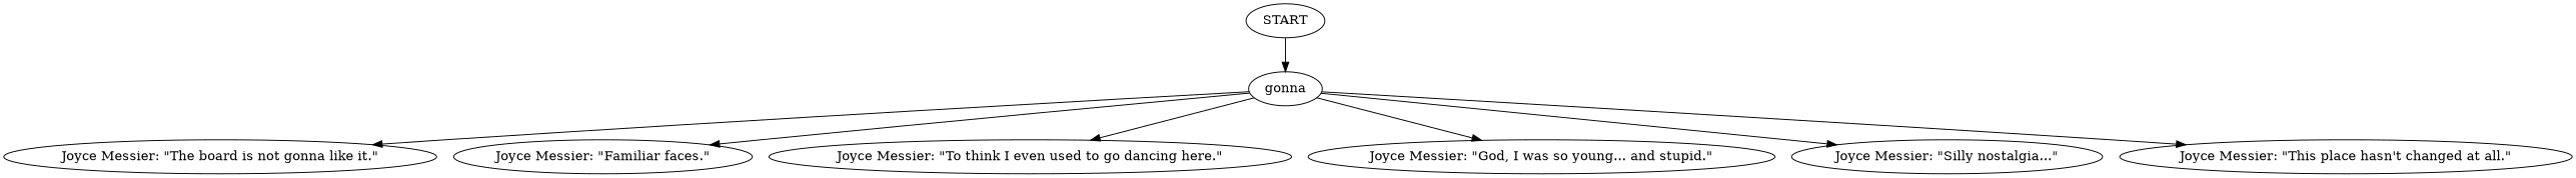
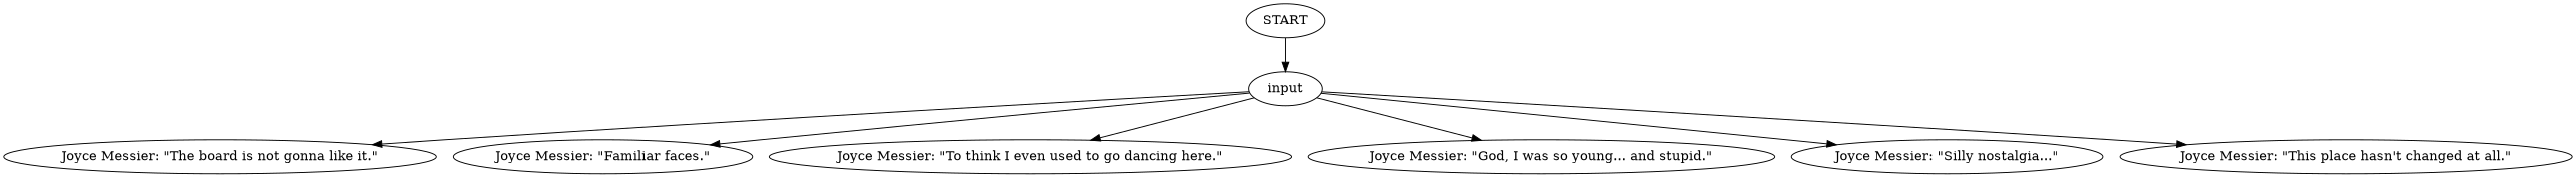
  digraph {
    n1 [label=START]
-   n2 [label=gonna]
+   n2 [label=input]
    n3 [label="Joyce Messier: \"The board is not gonna like it.\""]
    n4 [label="Joyce Messier: \"Familiar faces.\""]
    n5 [label="Joyce Messier: \"To think I even used to go dancing here.\""]
    n6 [label="Joyce Messier: \"God, I was so young... and stupid.\""]
    n7 [label="Joyce Messier: \"Silly nostalgia...\""]
    n8 [label="Joyce Messier: \"This place hasn't changed at all.\""]
    n1 -> n2
    n2 -> n3
    n2 -> n4
    n2 -> n5
    n2 -> n6
    n2 -> n7
    n2 -> n8
  }
